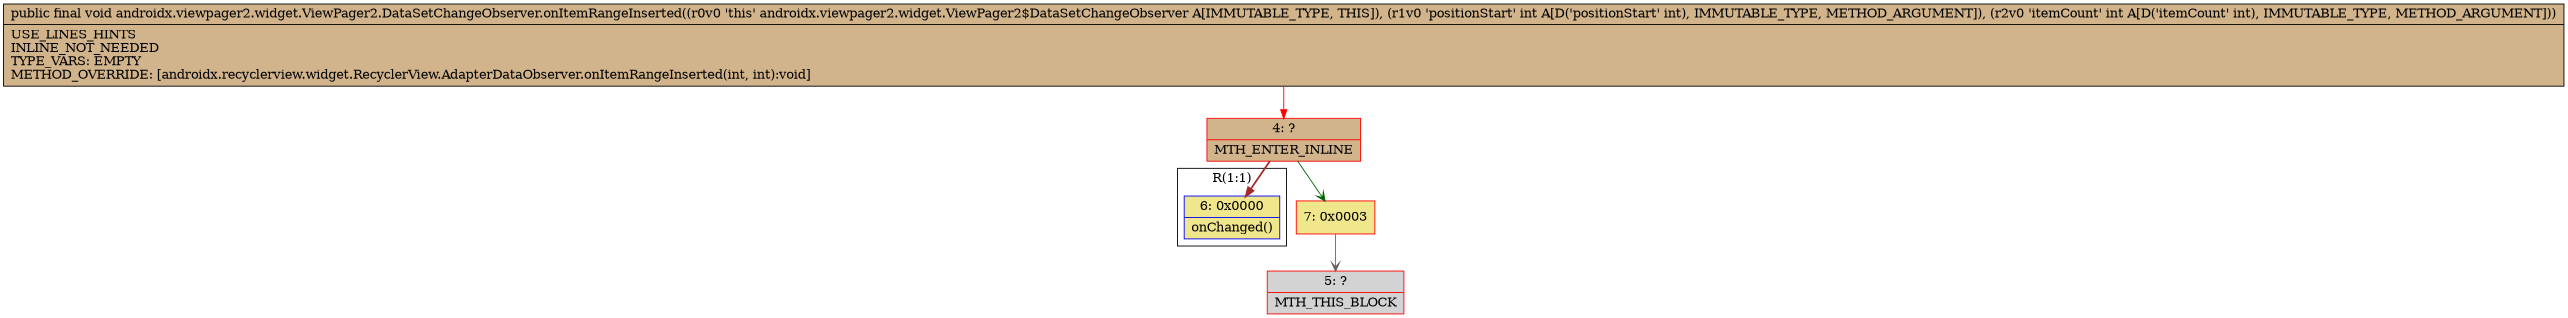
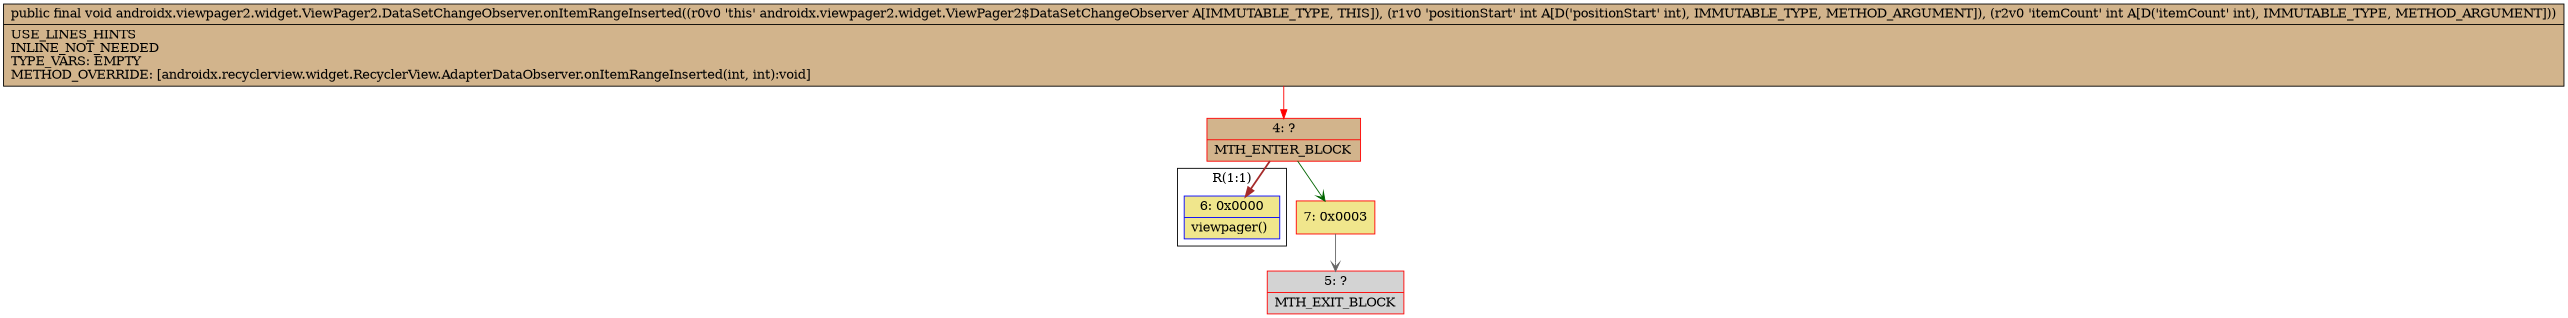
  digraph {
    node [color=red fillcolor=khaki shape=record style=filled]
    edge [arrowhead=vee style=solid]
-   n1 [color=blue label="{6\:\ 0x0000|onChanged()\l}"]
+   n1 [color=blue label="{6\:\ 0x0000|viewpager()\l}"]
    n2 [label="{7\:\ 0x0003}"]
-   n3 [fillcolor=lightgrey label="{5\:\ ?|MTH_THIS_BLOCK\l}"]
-   n4 [fillcolor=tan label="{4\:\ ?|MTH_ENTER_INLINE\l}"]
+   n3 [fillcolor=lightgrey label="{5\:\ ?|MTH_EXIT_BLOCK\l}"]
+   n4 [fillcolor=tan label="{4\:\ ?|MTH_ENTER_BLOCK\l}"]
    n5 [fillcolor=tan label="{public final void androidx.viewpager2.widget.ViewPager2.DataSetChangeObserver.onItemRangeInserted((r0v0 'this' androidx.viewpager2.widget.ViewPager2$DataSetChangeObserver A[IMMUTABLE_TYPE, THIS]), (r1v0 'positionStart' int A[D('positionStart' int), IMMUTABLE_TYPE, METHOD_ARGUMENT]), (r2v0 'itemCount' int A[D('itemCount' int), IMMUTABLE_TYPE, METHOD_ARGUMENT]))  | USE_LINES_HINTS\lINLINE_NOT_NEEDED\lTYPE_VARS: EMPTY\lMETHOD_OVERRIDE: [androidx.recyclerview.widget.RecyclerView.AdapterDataObserver.onItemRangeInserted(int, int):void]\l}" color=""]
    subgraph cluster_1 {
      label="R(1:1)"
      n1
    }
    n2 -> n3 [color=gray40]
    n4 -> n1 [arrowhead=normal color=brown style=bold]
    n4 -> n2 [color=darkgreen]
    n5 -> n4 [arrowhead=normal color=red]
  }
